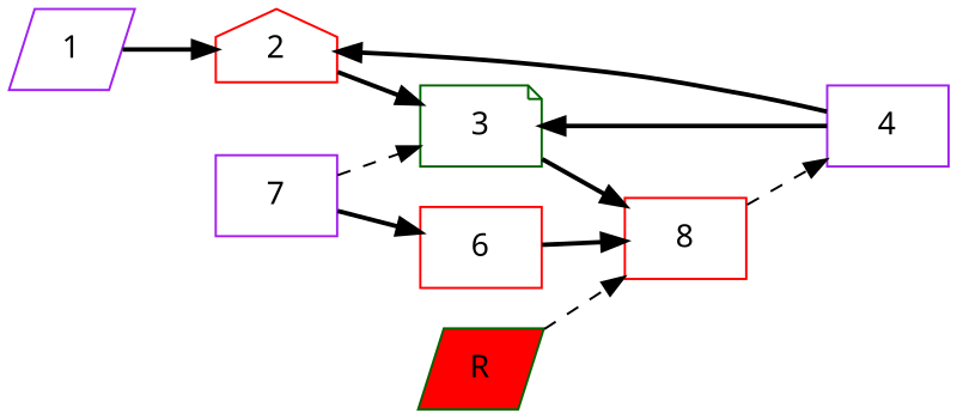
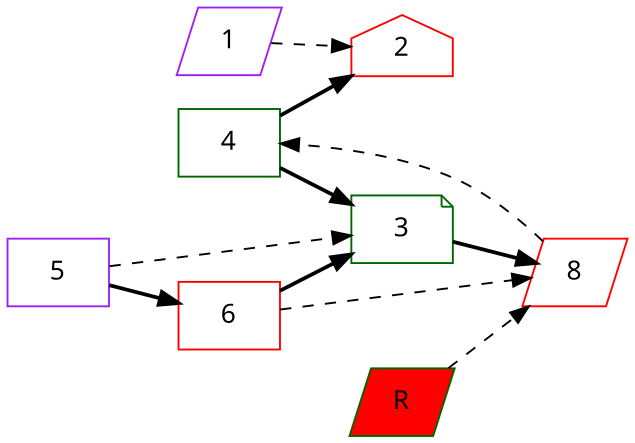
  digraph {
    fontname="Noto Sans"
    rankdir=LR
    node [color=red fontname="Noto Sans" shape=parallelogram]
    edge [fontname="Noto Sans" style=bold]
    1 [color=purple]
    2 [shape=house]
    3 [color=darkgreen shape=note]
-   8 [shape=box]
+   8
    6 [shape=box]
-   4 [color=purple shape=box]
-   7 [color=purple shape=box]
+   4 [color=darkgreen shape=box]
+   7 [color=purple shape=box label=5]
    R [color=darkgreen fillcolor="#ff0000" style=filled]
-   1 -> 2
-   2 -> 3
+   1 -> 2 [style=dashed]
+   6 -> 3
    3 -> 8
    8 -> 4 [style=dashed]
-   6 -> 8
+   6 -> 8 [style=dashed]
    4 -> 2
    4 -> 3
    7 -> 3 [style=dashed]
    7 -> 6
    R -> 8 [style=dashed]
  }
